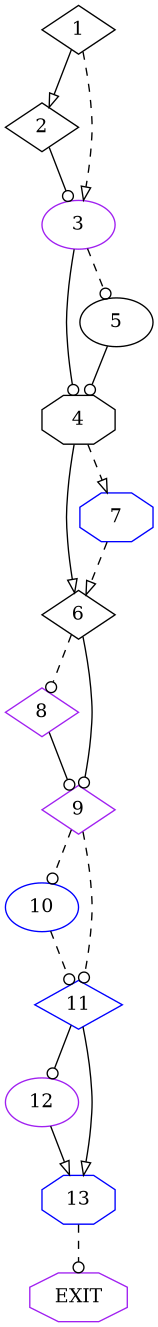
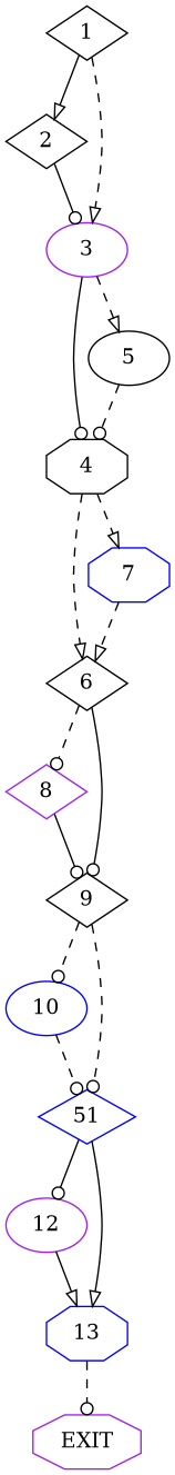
  digraph {
    node [color=black shape=diamond]
    edge [arrowhead=odot style=dashed]
    1
    2
    3 [color=purple shape=ellipse]
    n4 [color=purple label=EXIT shape=octagon]
    4 [shape=octagon]
    5 [shape=ellipse]
    6
    7 [color=blue shape=octagon]
    8 [color=purple]
-   9 [color=purple]
+   9
    10 [color=blue shape=ellipse]
-   11 [color=blue]
+   11 [color=blue label=51]
    12 [color=purple shape=ellipse]
    13 [color=blue shape=octagon]
    1 -> 2 [arrowhead=onormal style=solid]
    1 -> 3 [arrowhead=onormal]
    2 -> 3 [style=solid]
    3 -> 4 [style=solid]
-   3 -> 5
-   4 -> 6 [arrowhead=onormal style=solid]
+   3 -> 5 [arrowhead=onormal]
+   4 -> 6 [arrowhead=onormal]
    4 -> 7 [arrowhead=onormal]
-   5 -> 4 [style=solid]
+   5 -> 4
    6 -> 8
    6 -> 9 [style=solid]
    7 -> 6 [arrowhead=onormal]
    8 -> 9 [style=solid]
    9 -> 10
    9 -> 11
    10 -> 11
    11 -> 12 [style=solid]
    11 -> 13 [arrowhead=onormal style=solid]
    12 -> 13 [arrowhead=onormal style=solid]
    13 -> n4
  }
